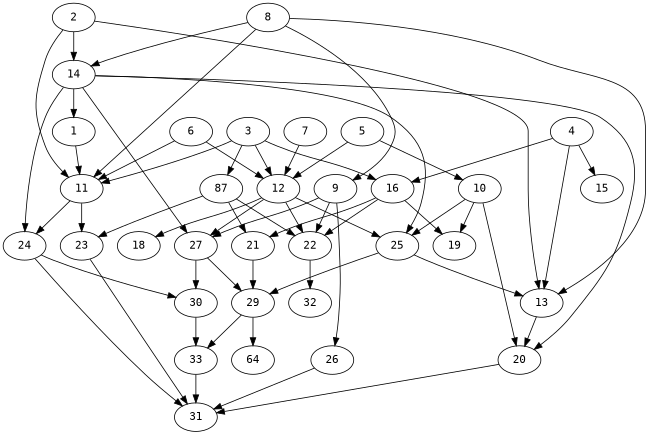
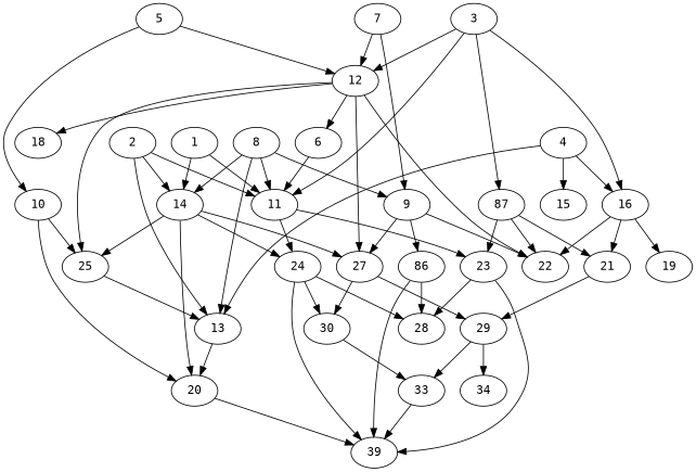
  digraph {
    fontname="DejaVu Sans Mono"
    node [alpha=0.08 fontname="DejaVu Sans Mono"]
    edge [fontname="DejaVu Sans Mono"]
    1 [alpha=0.02 expect_size=346129811318383]
    11 [expect_size=737420978688886833152]
    14 [alpha=0.03 expect_size=2748080044929184]
    23 [alpha=0.13 expect_size=511124701831781504]
    24 [alpha=0.20 expect_size=241938478452475680]
    27 [alpha=0.11 expect_size=3609541736312538]
    20 [alpha=0.10 expect_size=264999967133190324224]
    25 [alpha=0.14 expect_size=1989967746517027520512]
-   31 [alpha=0.13 expect_size=227622236922936256]
+   31 [alpha=0.13 expect_size=227622236922936256 label=39]
+   28 [alpha=0.10 expect_size=11309885891432432]
    30 [alpha=0.16 expect_size=6958957006424629]
    29 [alpha=0.15 expect_size=46183024682074664]
    13 [alpha=0.07 expect_size=2536036489632595]
    2 [alpha=0.10 expect_size=17082458657247896]
    3 [alpha=0.07 expect_size=42625462839650811904]
    12 [alpha=0.10 expect_size=5884569177656662]
    16 [alpha=0.01 expect_size=10732463106165833728]
    n18 [alpha=0.10 expect_size=954255368307536896 label=87]
    22 [alpha=0.05 expect_size=1323160916662288640]
    18 [expect_size=1618417972402668032]
    21 [alpha=0.13 expect_size=59188278519136256000]
    19 [alpha=0.12 expect_size=93879628527310995456]
-   32 [alpha=0.15 expect_size=11461545681686170]
    4 [alpha=0.03 expect_size=37727174920847056]
    15 [expect_size=131765278900456783872]
    5 [alpha=0.06 expect_size=168272862225731648]
    10 [alpha=0.02 expect_size=458797385270674560]
    6 [alpha=0.03 expect_size=94637125925880201216]
    7 [expect_size=634821030400894720]
    9 [alpha=0.11 expect_size=1609093132631425536]
-   26 [alpha=0.04 expect_size=13406170407141766]
+   26 [alpha=0.04 expect_size=13406170407141766 label=86]
    8 [alpha=0.03 expect_size=3189413856797578]
    33 [expect_size=255950851145660891136]
-   34 [alpha=0.06 expect_size=64368721299654049792 label=64]
+   34 [alpha=0.06 expect_size=64368721299654049792]
    1 -> 11
-   14 -> 1
+   1 -> 14
    11 -> 23
    11 -> 24
    14 -> 24
    14 -> 27
    14 -> 20
    14 -> 25
    23 -> 31
+   23 -> 28
    24 -> 31
+   24 -> 28
    24 -> 30
    27 -> 30
    27 -> 29
    20 -> 31
-   25 -> 29
    25 -> 13
    30 -> 33
    29 -> 33
    29 -> 34
    13 -> 20
    2 -> 11
    2 -> 14
    2 -> 13
    3 -> 11
    3 -> 12
    3 -> 16
    3 -> n18
    12 -> 27
    12 -> 25
    12 -> 22
    12 -> 18
    16 -> 22
    16 -> 21
    16 -> 19
    n18 -> 23
    n18 -> 22
    n18 -> 21
-   22 -> 32
    21 -> 29
    4 -> 13
    4 -> 16
    4 -> 15
    5 -> 12
    5 -> 10
    10 -> 20
    10 -> 25
-   10 -> 19
    6 -> 11
-   6 -> 12
+   12 -> 6
    7 -> 12
+   7 -> 9
    9 -> 27
    9 -> 22
    9 -> 26
    26 -> 31
+   26 -> 28
    8 -> 11
    8 -> 14
    8 -> 13
    8 -> 9
    33 -> 31
  }
